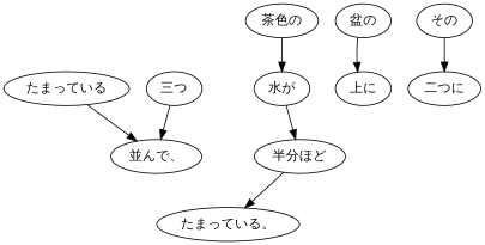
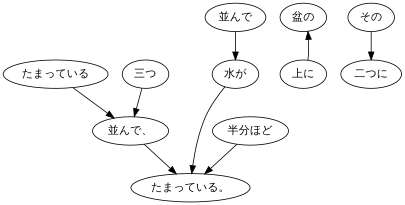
  digraph {
    fontname="IBM Plex Mono"
    node [fontname="IBM Plex Mono"]
    edge [fontname="IBM Plex Mono"]
    n1 [label="たまっている"]
    n2 [label="並んで、"]
    n3 [label="たまっている。"]
    n4 [label="盆の"]
    n5 [label="上に"]
    n6 [label="三つ"]
    n7 [label="その"]
    n8 [label="二つに"]
-   n9 [label="茶色の"]
+   n9 [label="並んで"]
    n10 [label="水が"]
    n11 [label="半分ほど"]
    n1 -> n2
-   n4 -> n5
+   n2 -> n3
+   n5 -> n4
    n6 -> n2
    n7 -> n8
    n9 -> n10
-   n10 -> n11
+   n10 -> n3
    n11 -> n3
  }
